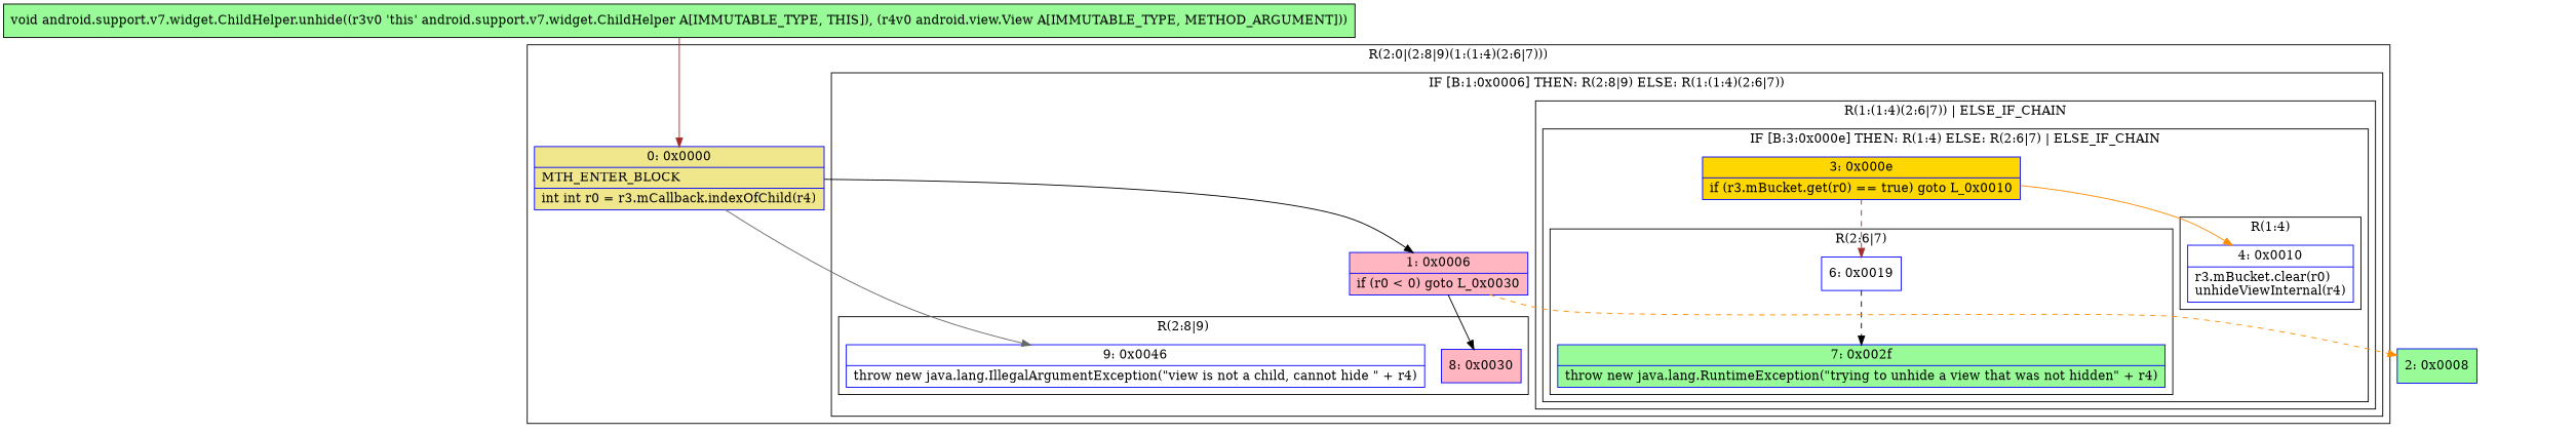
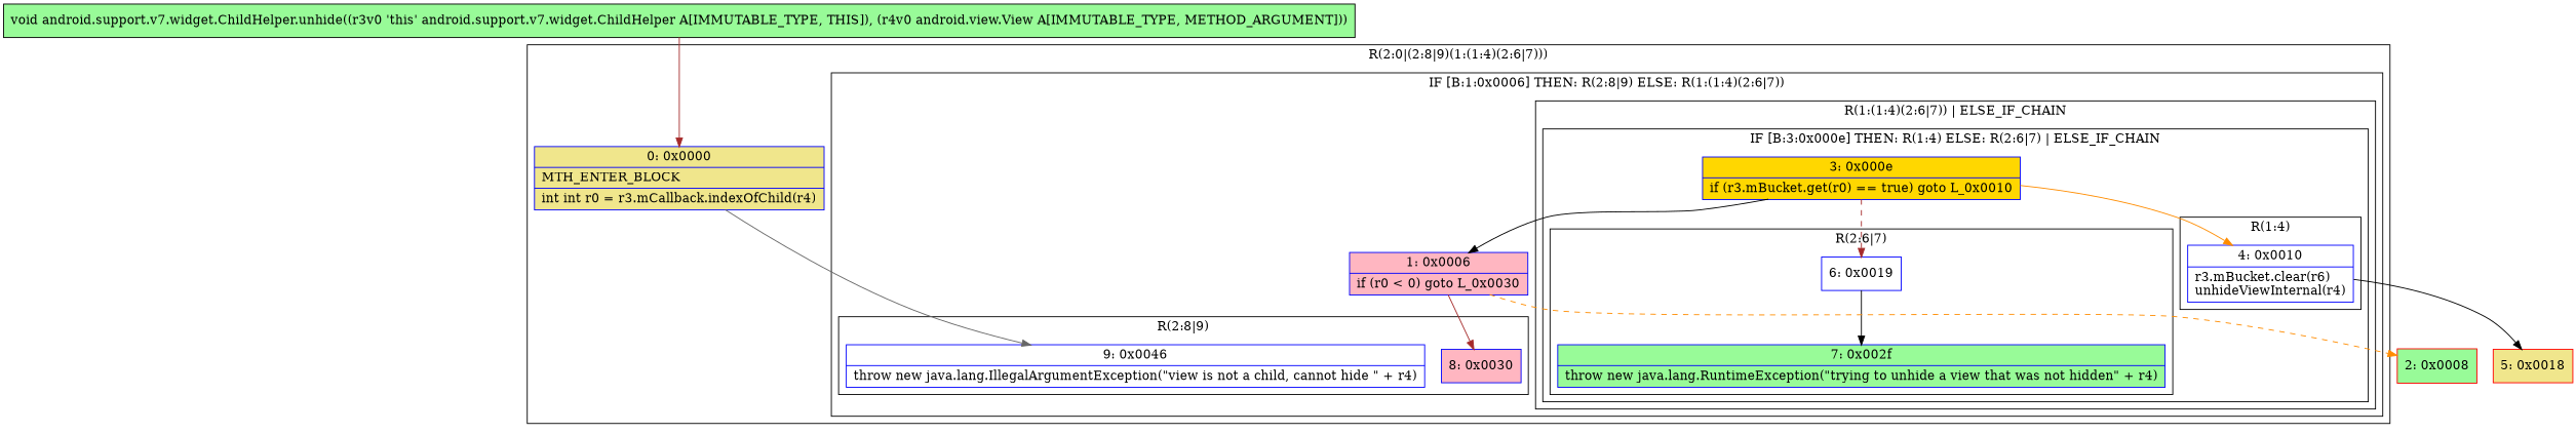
  digraph {
    node [color=blue fillcolor=white shape=record style=filled]
    edge [color=black]
    n1 [fillcolor=lightpink label="{8\:\ 0x0030}"]
    n2 [label="{9\:\ 0x0046|throw new java.lang.IllegalArgumentException(\"view is not a child, cannot hide \" + r4)\l}"]
-   n3 [label="{4\:\ 0x0010|r3.mBucket.clear(r0)\lunhideViewInternal(r4)\l}"]
+   n3 [label="{4\:\ 0x0010|r3.mBucket.clear(r6)\lunhideViewInternal(r4)\l}"]
    n4 [label="{6\:\ 0x0019}"]
    n5 [fillcolor=palegreen label="{7\:\ 0x002f|throw new java.lang.RuntimeException(\"trying to unhide a view that was not hidden\" + r4)\l}"]
    n6 [fillcolor=gold label="{3\:\ 0x000e|if (r3.mBucket.get(r0) == true) goto L_0x0010\l}"]
    n7 [fillcolor=lightpink label="{1\:\ 0x0006|if (r0 \< 0) goto L_0x0030\l}"]
    n8 [fillcolor=khaki label="{0\:\ 0x0000|MTH_ENTER_BLOCK\l|int int r0 = r3.mCallback.indexOfChild(r4)\l}"]
-   n10 [fillcolor=palegreen label="{2\:\ 0x0008}"]
+   n9 [color=red fillcolor=khaki label="{5\:\ 0x0018}"]
+   n10 [color=red fillcolor=palegreen label="{2\:\ 0x0008}"]
    n11 [fillcolor=palegreen label="{void android.support.v7.widget.ChildHelper.unhide((r3v0 'this' android.support.v7.widget.ChildHelper A[IMMUTABLE_TYPE, THIS]), (r4v0 android.view.View A[IMMUTABLE_TYPE, METHOD_ARGUMENT])) }" color=""]
    subgraph cluster_1 {
      label="R(2:0|(2:8|9)(1:(1:4)(2:6|7)))"
      n8
      subgraph cluster_2 {
        label="IF [B:1:0x0006] THEN: R(2:8|9) ELSE: R(1:(1:4)(2:6|7))"
        n7
        subgraph cluster_3 {
          label="R(2:8|9)"
          n1
          n2
        }
        subgraph cluster_4 {
          label="R(1:(1:4)(2:6|7)) | ELSE_IF_CHAIN\l"
          subgraph cluster_5 {
            label="IF [B:3:0x000e] THEN: R(1:4) ELSE: R(2:6|7) | ELSE_IF_CHAIN\l"
            n6
            subgraph cluster_6 {
              label="R(1:4)"
              n3
            }
            subgraph cluster_7 {
              label="R(2:6|7)"
              n4
              n5
            }
          }
        }
      }
    }
-   n4 -> n5 [style=dashed]
+   n3 -> n9
+   n4 -> n5
    n6 -> n3 [color=darkorange]
    n6 -> n4 [color=brown style=dashed]
-   n7 -> n1
+   n7 -> n1 [color=brown]
    n7 -> n10 [color=darkorange style=dashed]
    n8 -> n2 [color=gray40]
-   n8 -> n7
+   n6 -> n7
    n11 -> n8 [color=brown]
  }
